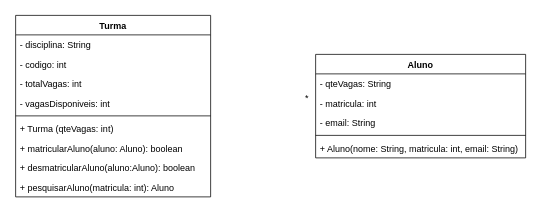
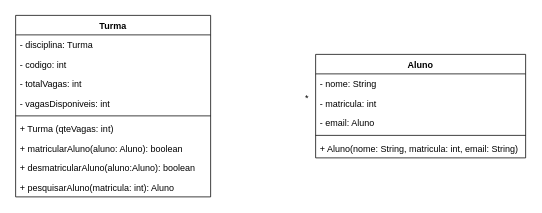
  <mxCell id="0" />
  <mxCell id="1" parent="0" />
  <mxCell id="2" value="Turma" style="swimlane;fontStyle=1;align=center;verticalAlign=top;childLayout=stackLayout;horizontal=1;startSize=26;horizontalStack=0;resizeParent=1;resizeParentMax=0;resizeLast=0;collapsible=1;marginBottom=0;" vertex="1" parent="1"><mxGeometry x="20" y="20" width="260" height="242" as="geometry" /></mxCell>
- <mxCell id="3" value="- disciplina: String" style="text;strokeColor=none;fillColor=none;align=left;verticalAlign=top;spacingLeft=4;spacingRight=4;overflow=hidden;rotatable=0;points=[[0,0.5],[1,0.5]];portConstraint=eastwest;" vertex="1" parent="2"><mxGeometry y="26" width="260" height="26" as="geometry" /></mxCell>
+ <mxCell id="3" value="- disciplina: Turma" style="text;strokeColor=none;fillColor=none;align=left;verticalAlign=top;spacingLeft=4;spacingRight=4;overflow=hidden;rotatable=0;points=[[0,0.5],[1,0.5]];portConstraint=eastwest;" vertex="1" parent="2"><mxGeometry y="26" width="260" height="26" as="geometry" /></mxCell>
  <mxCell id="4" value="- codigo: int" style="text;strokeColor=none;fillColor=none;align=left;verticalAlign=top;spacingLeft=4;spacingRight=4;overflow=hidden;rotatable=0;points=[[0,0.5],[1,0.5]];portConstraint=eastwest;" vertex="1" parent="2"><mxGeometry y="52" width="260" height="26" as="geometry" /></mxCell>
  <mxCell id="5" value="- totalVagas: int" style="text;strokeColor=none;fillColor=none;align=left;verticalAlign=top;spacingLeft=4;spacingRight=4;overflow=hidden;rotatable=0;points=[[0,0.5],[1,0.5]];portConstraint=eastwest;" vertex="1" parent="2"><mxGeometry y="78" width="260" height="26" as="geometry" /></mxCell>
  <mxCell id="6" value="- vagasDisponiveis: int" style="text;strokeColor=none;fillColor=none;align=left;verticalAlign=top;spacingLeft=4;spacingRight=4;overflow=hidden;rotatable=0;points=[[0,0.5],[1,0.5]];portConstraint=eastwest;" vertex="1" parent="2"><mxGeometry y="104" width="260" height="26" as="geometry" /></mxCell>
  <mxCell id="7" value="" style="line;strokeWidth=1;fillColor=none;align=left;verticalAlign=middle;spacingTop=-1;spacingLeft=3;spacingRight=3;rotatable=0;labelPosition=right;points=[];portConstraint=eastwest;" vertex="1" parent="2"><mxGeometry y="130" width="260" height="8" as="geometry" /></mxCell>
  <mxCell id="8" value="+ Turma (qteVagas: int)" style="text;strokeColor=none;fillColor=none;align=left;verticalAlign=top;spacingLeft=4;spacingRight=4;overflow=hidden;rotatable=0;points=[[0,0.5],[1,0.5]];portConstraint=eastwest;" vertex="1" parent="2"><mxGeometry y="138" width="260" height="26" as="geometry" /></mxCell>
  <mxCell id="9" value="+ matricularAluno(aluno: Aluno): boolean" style="text;strokeColor=none;fillColor=none;align=left;verticalAlign=top;spacingLeft=4;spacingRight=4;overflow=hidden;rotatable=0;points=[[0,0.5],[1,0.5]];portConstraint=eastwest;" vertex="1" parent="2"><mxGeometry y="164" width="260" height="26" as="geometry" /></mxCell>
  <mxCell id="10" value="+ desmatricularAluno(aluno:Aluno): boolean" style="text;strokeColor=none;fillColor=none;align=left;verticalAlign=top;spacingLeft=4;spacingRight=4;overflow=hidden;rotatable=0;points=[[0,0.5],[1,0.5]];portConstraint=eastwest;" vertex="1" parent="2"><mxGeometry y="190" width="260" height="26" as="geometry" /></mxCell>
  <mxCell id="11" value="+ pesquisarAluno(matricula: int): Aluno" style="text;strokeColor=none;fillColor=none;align=left;verticalAlign=top;spacingLeft=4;spacingRight=4;overflow=hidden;rotatable=0;points=[[0,0.5],[1,0.5]];portConstraint=eastwest;" vertex="1" parent="2"><mxGeometry y="216" width="260" height="26" as="geometry" /></mxCell>
  <mxCell id="12" value="Aluno" style="swimlane;fontStyle=1;align=center;verticalAlign=top;childLayout=stackLayout;horizontal=1;startSize=26;horizontalStack=0;resizeParent=1;resizeParentMax=0;resizeLast=0;collapsible=1;marginBottom=0;" vertex="1" parent="1"><mxGeometry x="420" y="72" width="280" height="138" as="geometry" /></mxCell>
- <mxCell id="13" value="- qteVagas: String" style="text;strokeColor=none;fillColor=none;align=left;verticalAlign=top;spacingLeft=4;spacingRight=4;overflow=hidden;rotatable=0;points=[[0,0.5],[1,0.5]];portConstraint=eastwest;" vertex="1" parent="12"><mxGeometry y="26" width="280" height="26" as="geometry" /></mxCell>
+ <mxCell id="13" value="- nome: String" style="text;strokeColor=none;fillColor=none;align=left;verticalAlign=top;spacingLeft=4;spacingRight=4;overflow=hidden;rotatable=0;points=[[0,0.5],[1,0.5]];portConstraint=eastwest;" vertex="1" parent="12"><mxGeometry y="26" width="280" height="26" as="geometry" /></mxCell>
  <mxCell id="14" value="- matricula: int" style="text;strokeColor=none;fillColor=none;align=left;verticalAlign=top;spacingLeft=4;spacingRight=4;overflow=hidden;rotatable=0;points=[[0,0.5],[1,0.5]];portConstraint=eastwest;" vertex="1" parent="12"><mxGeometry y="52" width="280" height="26" as="geometry" /></mxCell>
- <mxCell id="15" value="- email: String" style="text;strokeColor=none;fillColor=none;align=left;verticalAlign=top;spacingLeft=4;spacingRight=4;overflow=hidden;rotatable=0;points=[[0,0.5],[1,0.5]];portConstraint=eastwest;" vertex="1" parent="12"><mxGeometry y="78" width="280" height="26" as="geometry" /></mxCell>
+ <mxCell id="15" value="- email: Aluno" style="text;strokeColor=none;fillColor=none;align=left;verticalAlign=top;spacingLeft=4;spacingRight=4;overflow=hidden;rotatable=0;points=[[0,0.5],[1,0.5]];portConstraint=eastwest;" vertex="1" parent="12"><mxGeometry y="78" width="280" height="26" as="geometry" /></mxCell>
  <mxCell id="16" value="" style="line;strokeWidth=1;fillColor=none;align=left;verticalAlign=middle;spacingTop=-1;spacingLeft=3;spacingRight=3;rotatable=0;labelPosition=right;points=[];portConstraint=eastwest;" vertex="1" parent="12"><mxGeometry y="104" width="280" height="8" as="geometry" /></mxCell>
  <mxCell id="17" value="+ Aluno(nome: String, matricula: int, email: String)" style="text;strokeColor=none;fillColor=none;align=left;verticalAlign=top;spacingLeft=4;spacingRight=4;overflow=hidden;rotatable=0;points=[[0,0.5],[1,0.5]];portConstraint=eastwest;" vertex="1" parent="12"><mxGeometry y="112" width="280" height="26" as="geometry" /></mxCell>
  <mxCell id="18" value="*" style="text;html=1;align=center;verticalAlign=middle;resizable=0;points=[];autosize=1;strokeColor=none;fillColor=none;" vertex="1" parent="1"><mxGeometry x="398" y="120" width="20" height="20" as="geometry" /></mxCell>
